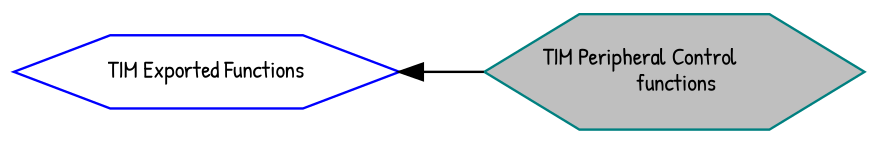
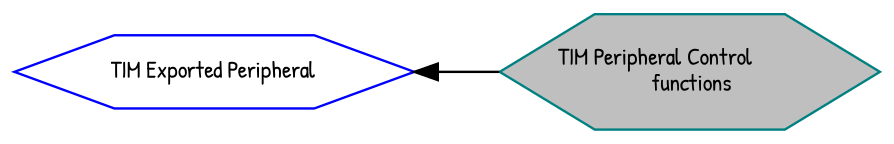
  digraph {
    rankdir=LR
    fontname="Patrick Hand"
    node [fontname="Patrick Hand" fontsize=10 shape=hexagon style=filled]
-   n1 [color=blue fillcolor=white height=0.2 label="TIM Exported Functions" width=0.4]
+   n1 [color=blue fillcolor=white height=0.2 label="TIM Exported Peripheral" width=0.4]
    n2 [color=teal fillcolor=grey75 fontcolor=black height=0.2 label="TIM Peripheral Control\l functions" width=0.4]
    n1 -> n2 [dir=back fontname="Patrick Hand" fontsize=10 labelfontname=Helvetica labelfontsize=10 shape=plaintext style=solid]
  }
